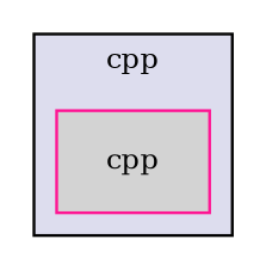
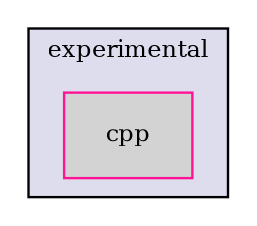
  digraph {
    compound=true
    fontname="DejaVu Serif"
    n1 [fillcolor=lightgrey fontname="DejaVu Serif" fontsize=10 label=cpp pencolor=black shape=box style=filled color=deeppink]
    subgraph cluster_1 {
      bgcolor="#ddddee"
      fontsize=10
-     label=cpp
+     label=experimental
      pencolor=black
      n1
    }
  }
